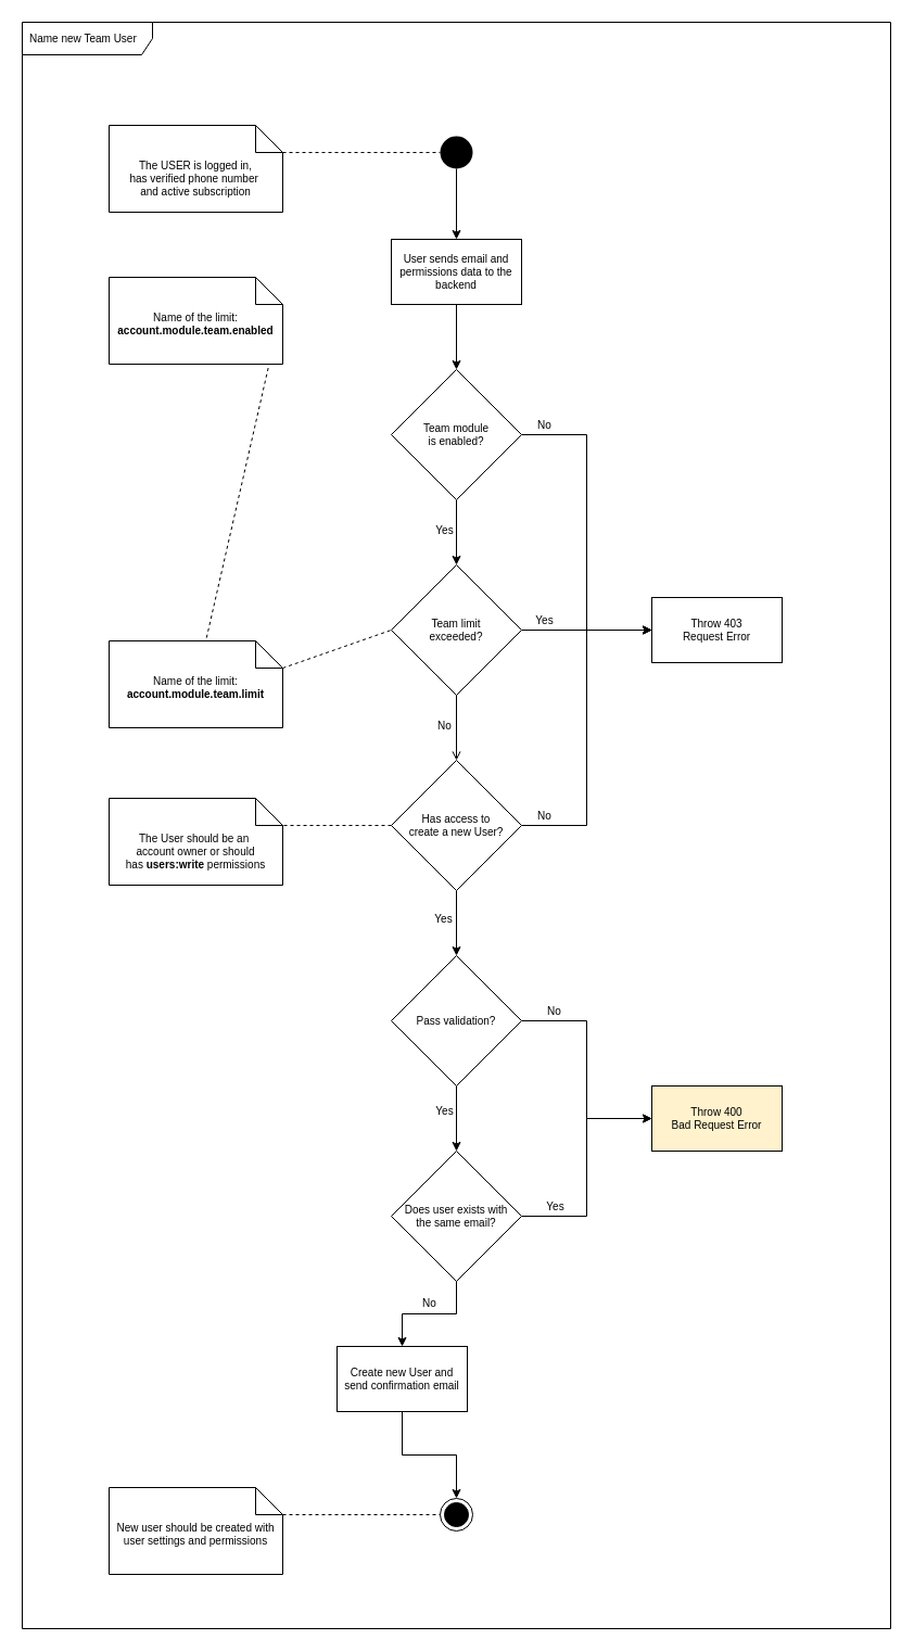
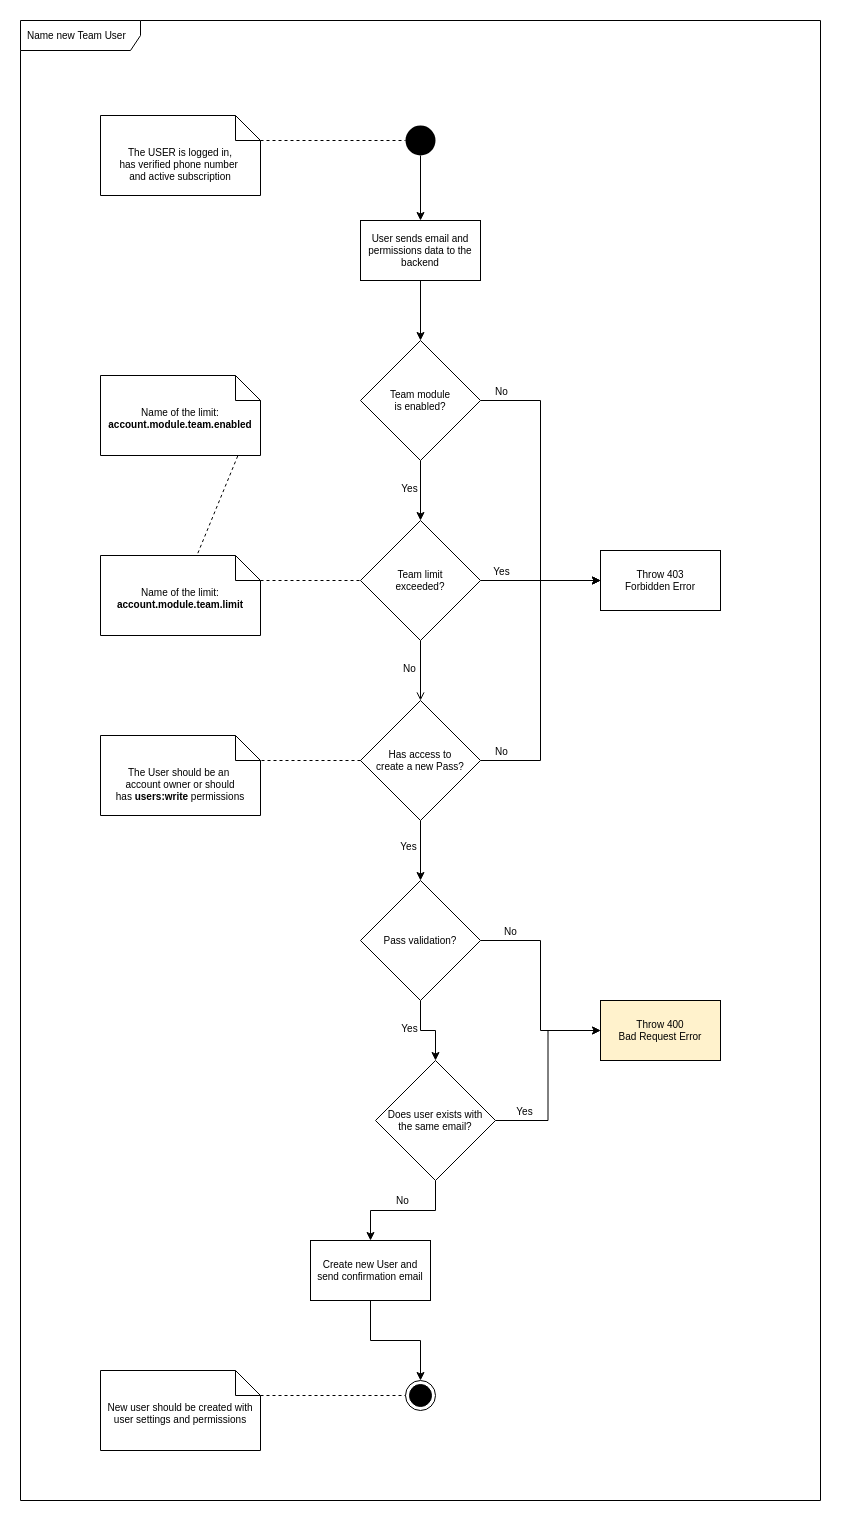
  <mxCell id="0" />
  <mxCell id="1" parent="0" />
  <mxCell id="2" value="Name new Team User" style="shape=umlFrame;whiteSpace=wrap;html=1;width=120;height=30;boundedLbl=1;verticalAlign=middle;align=left;spacingLeft=5;fontSize=10;" vertex="1" parent="1"><mxGeometry x="20" y="20" width="800" height="1480" as="geometry" /></mxCell>
  <mxCell id="3" value="" style="endArrow=none;dashed=1;html=1;fontSize=10;entryX=0;entryY=0.5;entryDx=0;entryDy=0;exitX=0;exitY=0;exitDx=160;exitDy=25;exitPerimeter=0;" edge="1" parent="1" source="44" target="38"><mxGeometry width="50" height="50" relative="1" as="geometry"><mxPoint x="300" y="140" as="sourcePoint" /><mxPoint x="380" y="170" as="targetPoint" /></mxGeometry></mxCell>
  <mxCell id="4" style="edgeStyle=orthogonalEdgeStyle;rounded=0;orthogonalLoop=1;jettySize=auto;html=1;entryX=0;entryY=0.5;entryDx=0;entryDy=0;fontSize=10;" edge="1" parent="1" source="8" target="11"><mxGeometry relative="1" as="geometry" /></mxCell>
  <mxCell id="5" value="No" style="edgeLabel;html=1;align=center;verticalAlign=middle;resizable=0;points=[];fontSize=10;" vertex="1" connectable="0" parent="4"><mxGeometry x="-0.246" relative="1" as="geometry"><mxPoint x="-40" y="-63" as="offset" /></mxGeometry></mxCell>
  <mxCell id="6" style="edgeStyle=orthogonalEdgeStyle;rounded=0;orthogonalLoop=1;jettySize=auto;html=1;entryX=0.5;entryY=0;entryDx=0;entryDy=0;fontSize=10;" edge="1" parent="1" source="8" target="16"><mxGeometry relative="1" as="geometry" /></mxCell>
  <mxCell id="7" value="Yes" style="edgeLabel;html=1;align=center;verticalAlign=middle;resizable=0;points=[];fontSize=10;" vertex="1" connectable="0" parent="6"><mxGeometry x="-0.367" relative="1" as="geometry"><mxPoint x="-12" y="8" as="offset" /></mxGeometry></mxCell>
  <mxCell id="8" value="&lt;font style=&quot;font-size: 10px&quot;&gt;Team module &lt;br style=&quot;font-size: 10px;&quot;&gt;is enabled?&lt;/font&gt;" style="rhombus;whiteSpace=wrap;html=1;fontSize=10;" vertex="1" parent="1"><mxGeometry x="360" y="340" width="120" height="120" as="geometry" /></mxCell>
  <mxCell id="9" style="edgeStyle=orthogonalEdgeStyle;rounded=0;orthogonalLoop=1;jettySize=auto;html=1;entryX=0.5;entryY=0;entryDx=0;entryDy=0;fontSize=10;" edge="1" parent="1" source="10" target="8"><mxGeometry relative="1" as="geometry" /></mxCell>
  <mxCell id="10" value="&lt;font style=&quot;font-size: 10px&quot;&gt;User sends email and permissions data to the backend&lt;/font&gt;" style="rounded=0;whiteSpace=wrap;html=1;fontSize=10;" vertex="1" parent="1"><mxGeometry x="360" y="220" width="120" height="60" as="geometry" /></mxCell>
- <mxCell id="11" value="&lt;font style=&quot;font-size: 10px&quot;&gt;Throw 403&lt;br style=&quot;font-size: 10px;&quot;&gt;Request Error&lt;/font&gt;" style="rounded=0;whiteSpace=wrap;html=1;fontSize=10;" vertex="1" parent="1"><mxGeometry x="600" y="550" width="120" height="60" as="geometry" /></mxCell>
+ <mxCell id="11" value="&lt;font style=&quot;font-size: 10px&quot;&gt;Throw 403&lt;br style=&quot;font-size: 10px;&quot;&gt;Forbidden Error&lt;/font&gt;" style="rounded=0;whiteSpace=wrap;html=1;fontSize=10;" vertex="1" parent="1"><mxGeometry x="600" y="550" width="120" height="60" as="geometry" /></mxCell>
  <mxCell id="12" style="edgeStyle=orthogonalEdgeStyle;rounded=0;orthogonalLoop=1;jettySize=auto;html=1;entryX=0;entryY=0.5;entryDx=0;entryDy=0;fontSize=10;" edge="1" parent="1" source="16" target="11"><mxGeometry relative="1" as="geometry" /></mxCell>
  <mxCell id="13" value="Yes" style="edgeLabel;html=1;align=center;verticalAlign=middle;resizable=0;points=[];fontSize=10;" vertex="1" connectable="0" parent="12"><mxGeometry x="-0.86" y="-2" relative="1" as="geometry"><mxPoint x="12" y="-12" as="offset" /></mxGeometry></mxCell>
  <mxCell id="14" style="edgeStyle=orthogonalEdgeStyle;rounded=0;orthogonalLoop=1;jettySize=auto;html=1;fontSize=10;endArrow=open;" edge="1" parent="1" source="16" target="23"><mxGeometry relative="1" as="geometry" /></mxCell>
  <mxCell id="15" value="No" style="edgeLabel;html=1;align=center;verticalAlign=middle;resizable=0;points=[];fontSize=10;" vertex="1" connectable="0" parent="14"><mxGeometry x="0.033" y="-1" relative="1" as="geometry"><mxPoint x="-11" y="-4" as="offset" /></mxGeometry></mxCell>
  <mxCell id="16" value="&lt;font style=&quot;font-size: 10px;&quot;&gt;Team limit&lt;br style=&quot;font-size: 10px;&quot;&gt;exceeded?&lt;br style=&quot;font-size: 10px;&quot;&gt;&lt;/font&gt;" style="rhombus;whiteSpace=wrap;html=1;fontSize=10;" vertex="1" parent="1"><mxGeometry x="360" y="520" width="120" height="120" as="geometry" /></mxCell>
  <mxCell id="17" value="" style="endArrow=none;dashed=1;html=1;exitX=0;exitY=0;exitDx=160;exitDy=25;exitPerimeter=0;entryX=0;entryY=0.5;entryDx=0;entryDy=0;fontSize=10;" edge="1" parent="1" source="42" target="16"><mxGeometry width="50" height="50" relative="1" as="geometry"><mxPoint x="290" y="580" as="sourcePoint" /><mxPoint x="390" y="420" as="targetPoint" /></mxGeometry></mxCell>
  <mxCell id="18" value="" style="endArrow=none;dashed=1;html=1;exitX=0;exitY=0;exitDx=160;exitDy=25;exitPerimeter=0;fontSize=10;" edge="1" parent="1" source="43" target="42"><mxGeometry width="50" height="50" relative="1" as="geometry"><mxPoint x="290" y="400" as="sourcePoint" /><mxPoint x="370" y="470" as="targetPoint" /></mxGeometry></mxCell>
  <mxCell id="19" style="edgeStyle=orthogonalEdgeStyle;rounded=0;orthogonalLoop=1;jettySize=auto;html=1;entryX=0;entryY=0.5;entryDx=0;entryDy=0;fontSize=10;" edge="1" parent="1" source="23" target="11"><mxGeometry relative="1" as="geometry" /></mxCell>
  <mxCell id="20" value="No" style="edgeLabel;html=1;align=center;verticalAlign=middle;resizable=0;points=[];fontSize=10;" vertex="1" connectable="0" parent="19"><mxGeometry x="-0.904" y="4" relative="1" as="geometry"><mxPoint x="6" y="-6" as="offset" /></mxGeometry></mxCell>
  <mxCell id="21" style="edgeStyle=orthogonalEdgeStyle;rounded=0;orthogonalLoop=1;jettySize=auto;html=1;entryX=0.5;entryY=0;entryDx=0;entryDy=0;fontSize=10;" edge="1" parent="1" source="23" target="30"><mxGeometry relative="1" as="geometry" /></mxCell>
  <mxCell id="22" value="Yes" style="edgeLabel;html=1;align=center;verticalAlign=middle;resizable=0;points=[];fontSize=10;" vertex="1" connectable="0" parent="21"><mxGeometry x="-0.167" y="3" relative="1" as="geometry"><mxPoint x="-16" as="offset" /></mxGeometry></mxCell>
- <mxCell id="23" value="&lt;font style=&quot;font-size: 10px;&quot;&gt;Has access to&lt;br style=&quot;font-size: 10px;&quot;&gt;create a new User?&lt;br style=&quot;font-size: 10px;&quot;&gt;&lt;/font&gt;" style="rhombus;whiteSpace=wrap;html=1;fontSize=10;" vertex="1" parent="1"><mxGeometry x="360" y="700" width="120" height="120" as="geometry" /></mxCell>
+ <mxCell id="23" value="&lt;font style=&quot;font-size: 10px;&quot;&gt;Has access to&lt;br style=&quot;font-size: 10px;&quot;&gt;create a new Pass?&lt;br style=&quot;font-size: 10px;&quot;&gt;&lt;/font&gt;" style="rhombus;whiteSpace=wrap;html=1;fontSize=10;" vertex="1" parent="1"><mxGeometry x="360" y="700" width="120" height="120" as="geometry" /></mxCell>
  <mxCell id="24" value="" style="endArrow=none;dashed=1;html=1;exitX=0;exitY=0.5;exitDx=0;exitDy=0;entryX=0;entryY=0;entryDx=160;entryDy=25;entryPerimeter=0;fontSize=10;" edge="1" parent="1" source="23" target="41"><mxGeometry width="50" height="50" relative="1" as="geometry"><mxPoint x="310" y="750" as="sourcePoint" /><mxPoint x="290" y="760" as="targetPoint" /></mxGeometry></mxCell>
  <mxCell id="25" style="edgeStyle=orthogonalEdgeStyle;rounded=0;orthogonalLoop=1;jettySize=auto;html=1;fontSize=10;" edge="1" parent="1" source="26" target="36"><mxGeometry relative="1" as="geometry" /></mxCell>
  <mxCell id="26" value="Create new User and send confirmation email" style="rounded=0;whiteSpace=wrap;html=1;fontSize=10;" vertex="1" parent="1"><mxGeometry x="310" y="1240" width="120" height="60" as="geometry" /></mxCell>
- <mxCell id="27" value="No" style="edgeStyle=orthogonalEdgeStyle;rounded=0;orthogonalLoop=1;jettySize=auto;html=1;entryX=0;entryY=0.5;entryDx=0;entryDy=0;verticalAlign=bottom;fontSize=10;" edge="1" parent="1" source="30" target="31"><mxGeometry x="-0.714" relative="1" as="geometry"><mxPoint as="offset" /></mxGeometry></mxCell>
+ <mxCell id="27" value="No" style="edgeStyle=orthogonalEdgeStyle;rounded=0;orthogonalLoop=1;jettySize=auto;html=1;entryX=0;entryY=0.5;entryDx=0;entryDy=0;verticalAlign=bottom;fontSize=10;endArrow=open;" edge="1" parent="1" source="30" target="31"><mxGeometry x="-0.714" relative="1" as="geometry"><mxPoint as="offset" /></mxGeometry></mxCell>
  <mxCell id="28" style="edgeStyle=orthogonalEdgeStyle;rounded=0;orthogonalLoop=1;jettySize=auto;html=1;entryX=0.5;entryY=0;entryDx=0;entryDy=0;fontSize=10;" edge="1" parent="1" source="30" target="35"><mxGeometry relative="1" as="geometry" /></mxCell>
  <mxCell id="29" value="Yes" style="edgeLabel;html=1;align=center;verticalAlign=middle;resizable=0;points=[];fontSize=10;" vertex="1" connectable="0" parent="28"><mxGeometry x="-0.267" y="1" relative="1" as="geometry"><mxPoint x="-13" as="offset" /></mxGeometry></mxCell>
  <mxCell id="30" value="&lt;font style=&quot;font-size: 10px;&quot;&gt;Pass validation?&lt;br style=&quot;font-size: 10px;&quot;&gt;&lt;/font&gt;" style="rhombus;whiteSpace=wrap;html=1;fontSize=10;" vertex="1" parent="1"><mxGeometry x="360" y="880" width="120" height="120" as="geometry" /></mxCell>
  <mxCell id="31" value="&lt;font style=&quot;font-size: 10px&quot;&gt;Throw 400&lt;br style=&quot;font-size: 10px;&quot;&gt;Bad Request Error&lt;/font&gt;" style="rounded=0;whiteSpace=wrap;html=1;fontSize=10;fillColor=#fff2cc;" vertex="1" parent="1"><mxGeometry x="600" y="1000" width="120" height="60" as="geometry" /></mxCell>
  <mxCell id="32" style="edgeStyle=orthogonalEdgeStyle;rounded=0;orthogonalLoop=1;jettySize=auto;html=1;entryX=0;entryY=0.5;entryDx=0;entryDy=0;fontSize=10;" edge="1" parent="1" source="35" target="31"><mxGeometry relative="1" as="geometry" /></mxCell>
  <mxCell id="33" value="Yes" style="edgeLabel;html=1;align=center;verticalAlign=middle;resizable=0;points=[];fontSize=10;" vertex="1" connectable="0" parent="32"><mxGeometry x="-0.781" y="2" relative="1" as="geometry"><mxPoint x="7" y="-8" as="offset" /></mxGeometry></mxCell>
  <mxCell id="34" value="No" style="edgeStyle=orthogonalEdgeStyle;rounded=0;orthogonalLoop=1;jettySize=auto;html=1;fontSize=10;" edge="1" parent="1" source="35" target="26"><mxGeometry y="-10" relative="1" as="geometry"><mxPoint as="offset" /></mxGeometry></mxCell>
- <mxCell id="35" value="&lt;font style=&quot;font-size: 10px;&quot;&gt;Does user exists with &lt;br style=&quot;font-size: 10px;&quot;&gt;the same email?&lt;br style=&quot;font-size: 10px;&quot;&gt;&lt;/font&gt;" style="rhombus;whiteSpace=wrap;html=1;fontSize=10;" vertex="1" parent="1"><mxGeometry x="360" y="1060" width="120" height="120" as="geometry" /></mxCell>
+ <mxCell id="35" value="&lt;font style=&quot;font-size: 10px;&quot;&gt;Does user exists with &lt;br style=&quot;font-size: 10px;&quot;&gt;the same email?&lt;br style=&quot;font-size: 10px;&quot;&gt;&lt;/font&gt;" style="rhombus;whiteSpace=wrap;html=1;fontSize=10;" vertex="1" parent="1"><mxGeometry x="375" y="1060" width="120" height="120" as="geometry" /></mxCell>
  <mxCell id="36" value="" style="ellipse;html=1;shape=endState;fillColor=#000000;strokeColor=#000000;fontSize=10;" vertex="1" parent="1"><mxGeometry x="405" y="1380" width="30" height="30" as="geometry" /></mxCell>
  <mxCell id="37" style="edgeStyle=orthogonalEdgeStyle;rounded=0;orthogonalLoop=1;jettySize=auto;html=1;entryX=0.5;entryY=0;entryDx=0;entryDy=0;fontSize=10;" edge="1" parent="1" source="38" target="10"><mxGeometry relative="1" as="geometry" /></mxCell>
  <mxCell id="38" value="" style="ellipse;fillColor=#000000;strokeColor=none;fontSize=10;" vertex="1" parent="1"><mxGeometry x="405" y="125" width="30" height="30" as="geometry" /></mxCell>
  <mxCell id="39" value="New user should be created with user settings and permissions" style="shape=note2;boundedLbl=1;whiteSpace=wrap;html=1;size=25;verticalAlign=top;align=center;fontSize=10;" vertex="1" parent="1"><mxGeometry x="100" y="1370" width="160" height="80" as="geometry" /></mxCell>
  <mxCell id="40" value="" style="endArrow=none;dashed=1;html=1;fontSize=10;entryX=0;entryY=0.5;entryDx=0;entryDy=0;exitX=0;exitY=0;exitDx=160;exitDy=25;exitPerimeter=0;" edge="1" parent="1" source="39" target="36"><mxGeometry width="50" height="50" relative="1" as="geometry"><mxPoint x="270" y="1280" as="sourcePoint" /><mxPoint x="320" y="1230" as="targetPoint" /></mxGeometry></mxCell>
  <mxCell id="41" value="The User should be an&amp;nbsp;&lt;br&gt;account&amp;nbsp;owner or should has&amp;nbsp;&lt;b&gt;users:write&lt;/b&gt;&amp;nbsp;permissions" style="shape=note2;boundedLbl=1;whiteSpace=wrap;html=1;size=25;verticalAlign=top;align=center;fontSize=10;" vertex="1" parent="1"><mxGeometry x="100" y="735" width="160" height="80" as="geometry" /></mxCell>
- <mxCell id="42" value="Name of the limit:&lt;br&gt;&lt;b&gt;account.module.team.limit&lt;/b&gt;" style="shape=note2;boundedLbl=1;whiteSpace=wrap;html=1;size=25;verticalAlign=top;align=center;fontSize=10;" vertex="1" parent="1"><mxGeometry x="100" y="590" width="160" height="80" as="geometry" /></mxCell>
- <mxCell id="43" value="Name of the limit:&lt;br&gt;&lt;b&gt;account.module.team.enabled&lt;/b&gt;" style="shape=note2;boundedLbl=1;whiteSpace=wrap;html=1;size=25;verticalAlign=top;align=center;fontSize=10;" vertex="1" parent="1"><mxGeometry x="100" y="255" width="160" height="80" as="geometry" /></mxCell>
+ <mxCell id="42" value="Name of the limit:&lt;br&gt;&lt;b&gt;account.module.team.limit&lt;/b&gt;" style="shape=note2;boundedLbl=1;whiteSpace=wrap;html=1;size=25;verticalAlign=top;align=center;fontSize=10;" vertex="1" parent="1"><mxGeometry x="100" y="555" width="160" height="80" as="geometry" /></mxCell>
+ <mxCell id="43" value="Name of the limit:&lt;br&gt;&lt;b&gt;account.module.team.enabled&lt;/b&gt;" style="shape=note2;boundedLbl=1;whiteSpace=wrap;html=1;size=25;verticalAlign=top;align=center;fontSize=10;" vertex="1" parent="1"><mxGeometry x="100" y="375" width="160" height="80" as="geometry" /></mxCell>
  <mxCell id="44" value="The USER is logged in,&lt;br&gt;has verified phone number&amp;nbsp;&lt;br&gt;and active subscription" style="shape=note2;boundedLbl=1;whiteSpace=wrap;html=1;size=25;verticalAlign=top;align=center;fontSize=10;" vertex="1" parent="1"><mxGeometry x="100" y="115" width="160" height="80" as="geometry" /></mxCell>
